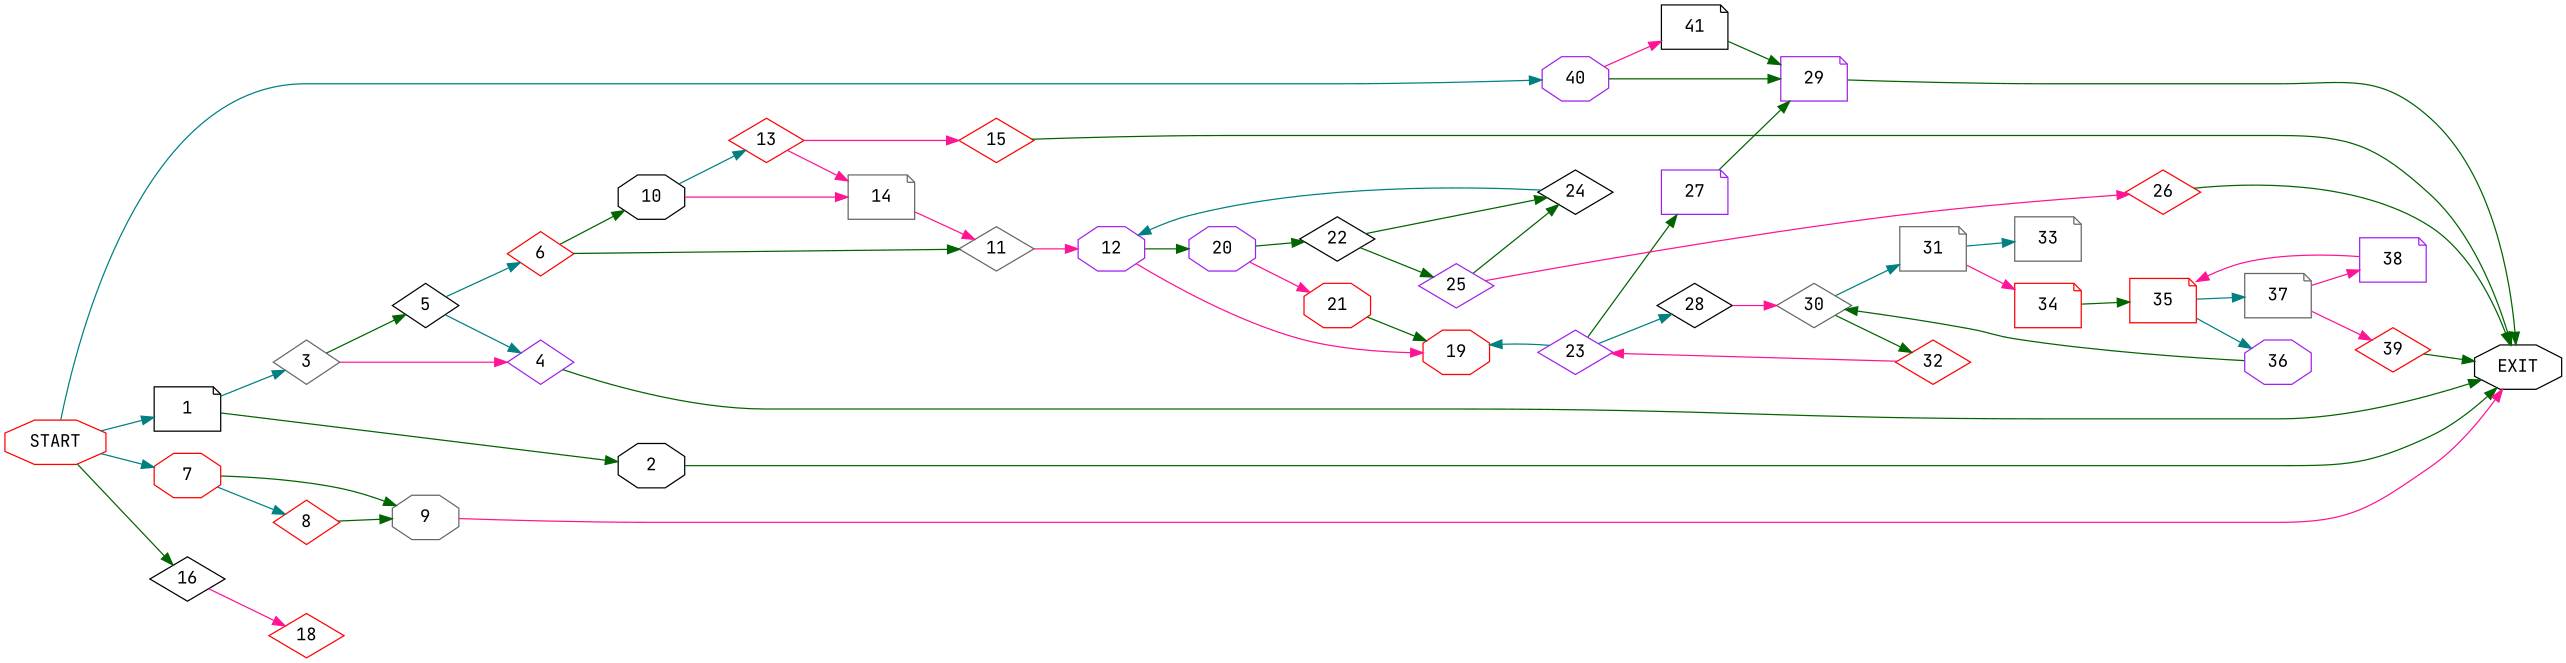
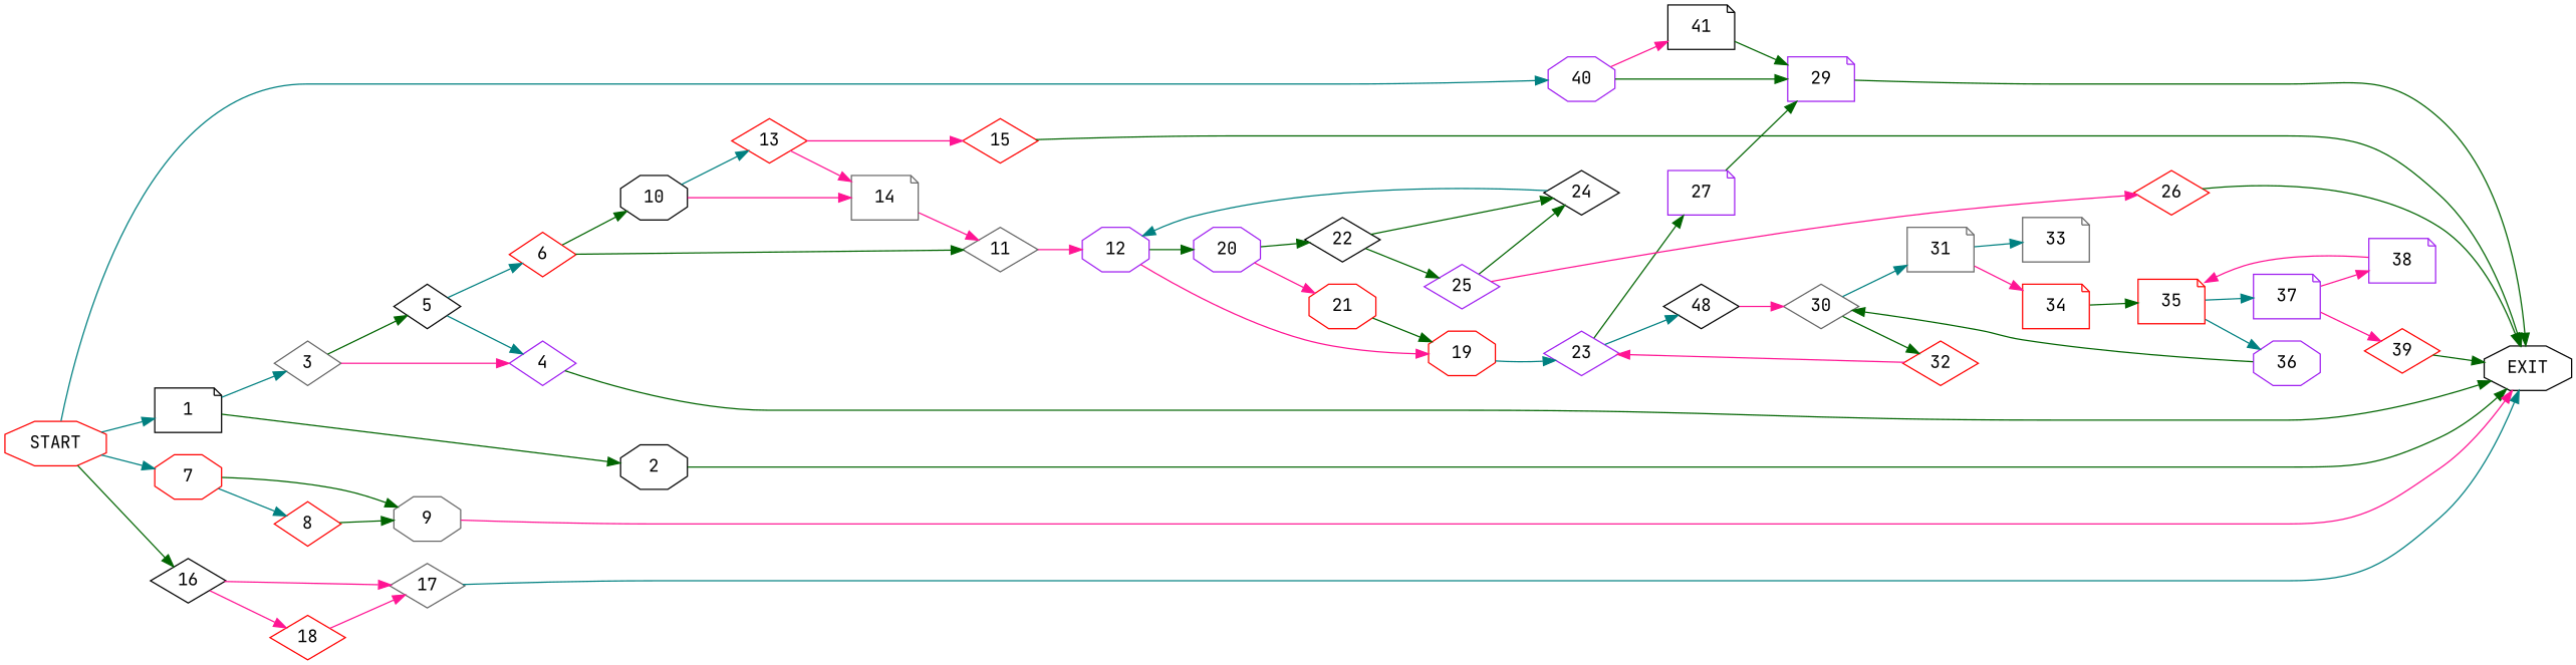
  digraph {
    fontname="JetBrains Mono"
    rankdir=LR
    node [color=red fontname="JetBrains Mono" shape=diamond]
    edge [color=darkgreen fontname="JetBrains Mono"]
    n1 [label=START shape=octagon]
    1 [color=black shape=note]
    7 [shape=octagon]
    16 [color=black]
    40 [color=purple shape=octagon]
    2 [color=black shape=octagon]
    3 [color=gray40]
    8
    9 [color=gray40 shape=octagon]
+   17 [color=gray40]
    18
    29 [color=purple shape=note]
    41 [color=black shape=note]
    n14 [color=black label=EXIT shape=octagon]
    4 [color=purple]
    5 [color=black]
    6
    10 [color=black shape=octagon]
    11 [color=gray40]
    13
    14 [color=gray40 shape=note]
    12 [color=purple shape=octagon]
    15
    19 [shape=octagon]
    20 [color=purple shape=octagon]
    23 [color=purple]
    21 [shape=octagon]
    22 [color=black]
    27 [color=purple shape=note]
-   28 [color=black]
+   28 [color=black label=48]
    24 [color=black]
    25 [color=purple]
    26
    30 [color=gray40]
    31 [color=gray40 shape=note]
    32
    33 [color=gray40 shape=note]
    34 [shape=note]
    35 [shape=note]
    36 [color=purple shape=octagon]
-   37 [color=gray40 shape=note]
+   37 [color=purple shape=note]
    38 [color=purple shape=note]
    39
    n1 -> 1 [color=teal]
    n1 -> 7 [color=teal]
    n1 -> 16
    n1 -> 40 [color=teal]
    1 -> 2
    1 -> 3 [color=teal]
    7 -> 8 [color=teal]
    7 -> 9
+   16 -> 17 [color=deeppink]
    16 -> 18 [color=deeppink]
    40 -> 29
    40 -> 41 [color=deeppink]
    2 -> n14
    3 -> 4 [color=deeppink]
    3 -> 5
    8 -> 9
    9 -> n14 [color=deeppink]
+   17 -> n14 [color=teal]
+   18 -> 17 [color=deeppink]
    29 -> n14
    41 -> 29
    4 -> n14
    5 -> 4 [color=teal]
    5 -> 6 [color=teal]
    6 -> 10
    6 -> 11
    10 -> 13 [color=teal]
    10 -> 14 [color=deeppink]
    11 -> 12 [color=deeppink]
    13 -> 14 [color=deeppink]
    13 -> 15 [color=deeppink]
    14 -> 11 [color=deeppink]
    12 -> 19 [color=deeppink]
    12 -> 20
    15 -> n14
-   23 -> 19 [color=teal]
+   19 -> 23 [color=teal]
    20 -> 21 [color=deeppink]
    20 -> 22
    23 -> 27
    23 -> 28 [color=teal]
    21 -> 19
    22 -> 24
    22 -> 25
    27 -> 29
    28 -> 30 [color=deeppink]
    24 -> 12 [color=teal]
    25 -> 24
    25 -> 26 [color=deeppink]
    26 -> n14
    30 -> 31 [color=teal]
    30 -> 32
    31 -> 33 [color=teal]
    31 -> 34 [color=deeppink]
    32 -> 23 [color=deeppink]
    34 -> 35
    35 -> 36 [color=teal]
    35 -> 37 [color=teal]
    36 -> 30
    37 -> 38 [color=deeppink]
    37 -> 39 [color=deeppink]
    38 -> 35 [color=deeppink]
    39 -> n14
  }
